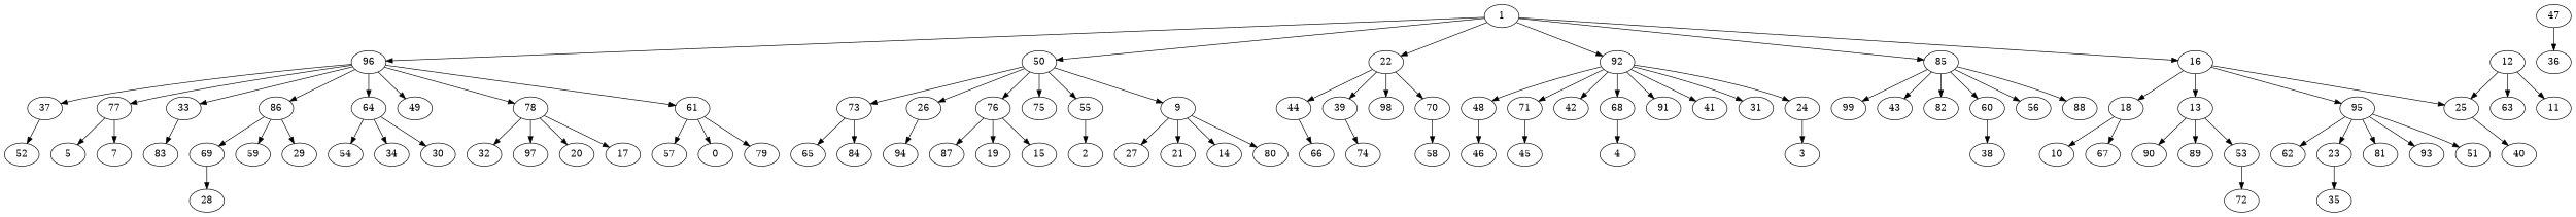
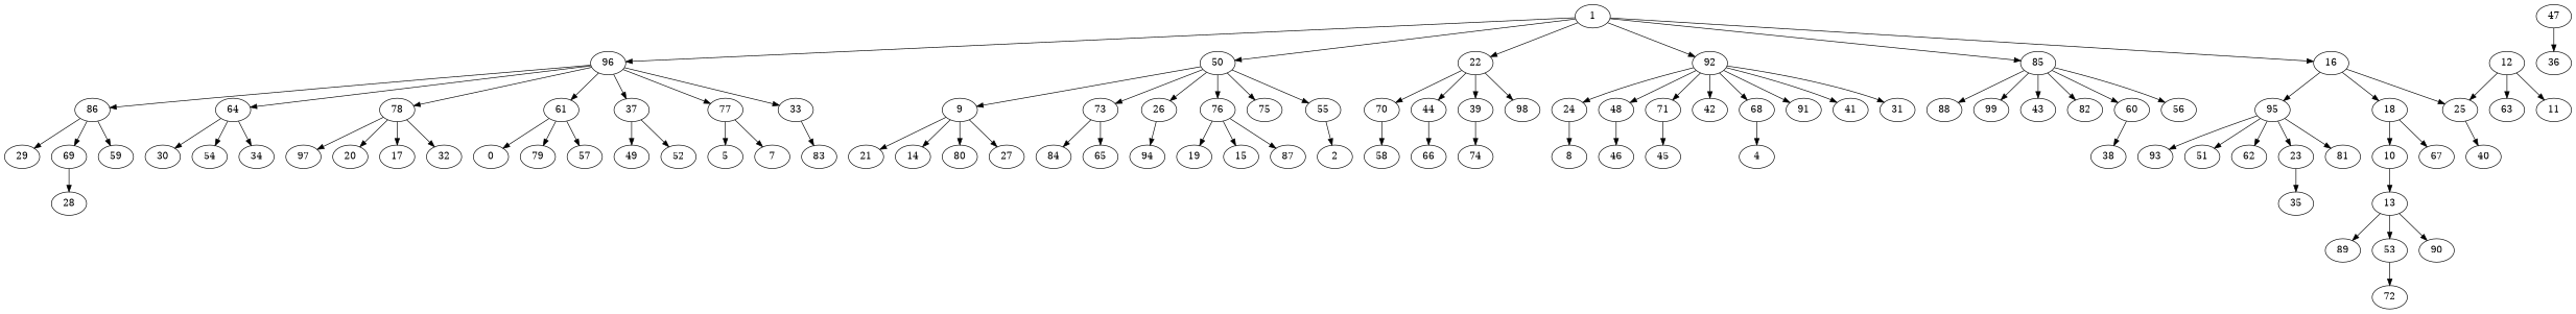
  digraph {
    1
    16
    96
    50
    22
    92
    85
    13
    95
    18
    25
    78
    61
    37
    77
    33
    86
    64
    76
    75
    55
    9
    73
    26
    98
    70
    44
    39
    31
    24
    48
    71
    42
    68
    91
    41
    82
    60
    56
    88
    99
    43
    89
    53
    90
    93
    51
    62
    23
    81
    67
    10
    12
    63
    11
    32
    97
    20
    17
    57
    0
    79
    52
    49
    7
    5
    83
    59
    29
    69
    34
    30
    54
    87
    19
    15
    2
    27
    21
    14
    80
    65
    84
    94
    58
    66
    74
-   3
+   3 [label=8]
    46
    45
    4
    38
    72
    35
    47
    36
    40
    28
    1 -> 16
    1 -> 96
    1 -> 50
    1 -> 22
    1 -> 92
    1 -> 85
-   16 -> 13
+   10 -> 13
    16 -> 95
    16 -> 18
    16 -> 25
    96 -> 78
    96 -> 61
    96 -> 37
    96 -> 77
    96 -> 33
    96 -> 86
    96 -> 64
    50 -> 76
    50 -> 75
    50 -> 55
    50 -> 9
    50 -> 73
    50 -> 26
    22 -> 98
    22 -> 70
    22 -> 44
    22 -> 39
    92 -> 31
    92 -> 24
    92 -> 48
    92 -> 71
    92 -> 42
    92 -> 68
    92 -> 91
    92 -> 41
    85 -> 82
    85 -> 60
    85 -> 56
    85 -> 88
    85 -> 99
    85 -> 43
    13 -> 89
    13 -> 53
    13 -> 90
    95 -> 93
    95 -> 51
    95 -> 62
    95 -> 23
    95 -> 81
    18 -> 67
    18 -> 10
    25 -> 40
    78 -> 32
    78 -> 97
    78 -> 20
    78 -> 17
    61 -> 57
    61 -> 0
    61 -> 79
    37 -> 52
-   96 -> 49
+   37 -> 49
    77 -> 7
    77 -> 5
    33 -> 83
    86 -> 59
    86 -> 29
    86 -> 69
    64 -> 34
    64 -> 30
    64 -> 54
    76 -> 87
    76 -> 19
    76 -> 15
    55 -> 2
    9 -> 27
    9 -> 21
    9 -> 14
    9 -> 80
    73 -> 65
    73 -> 84
    26 -> 94
    70 -> 58
    44 -> 66
    39 -> 74
    24 -> 3
    48 -> 46
    71 -> 45
    68 -> 4
    60 -> 38
    53 -> 72
    23 -> 35
    12 -> 25
    12 -> 63
    12 -> 11
    69 -> 28
    47 -> 36
  }
